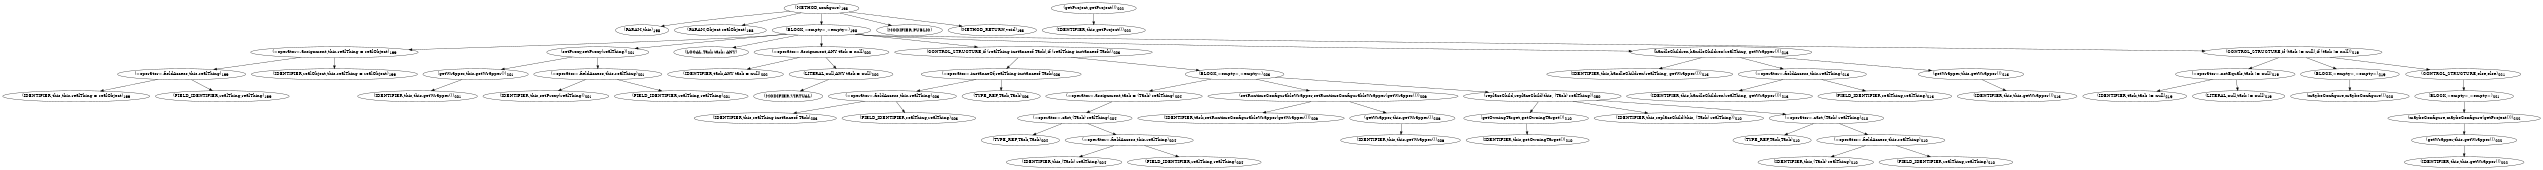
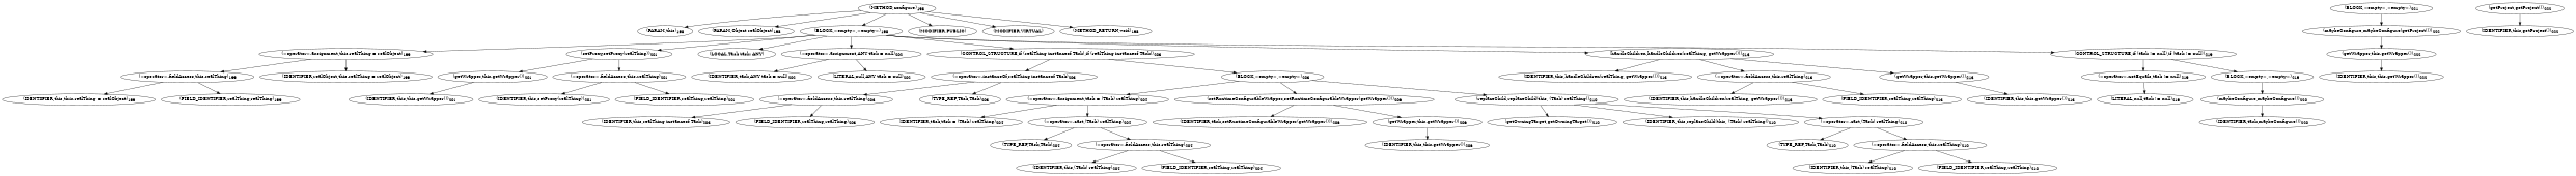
  digraph {
    n1 [label=<(METHOD,configure)<SUB>198</SUB>>]
    n2 [label=<(PARAM,this)<SUB>198</SUB>>]
    n3 [label=<(PARAM,Object realObject)<SUB>198</SUB>>]
    n4 [label=<(BLOCK,&lt;empty&gt;,&lt;empty&gt;)<SUB>198</SUB>>]
    n5 [label=<(MODIFIER,PUBLIC)>]
    n6 [label=<(MODIFIER,VIRTUAL)>]
    n7 [label=<(METHOD_RETURN,void)<SUB>198</SUB>>]
    n8 [label=<(&lt;operator&gt;.assignment,this.realThing = realObject)<SUB>199</SUB>>]
    n9 [label=<(setProxy,setProxy(realThing))<SUB>201</SUB>>]
    n10 [label=<(LOCAL,Task task: ANY)>]
    n11 [label=<(&lt;operator&gt;.assignment,ANY task = null)<SUB>202</SUB>>]
    n12 [label=<(CONTROL_STRUCTURE,if (realThing instanceof Task),if (realThing instanceof Task))<SUB>203</SUB>>]
    n13 [label=<(handleChildren,handleChildren(realThing, getWrapper()))<SUB>213</SUB>>]
    n14 [label=<(CONTROL_STRUCTURE,if (task != null),if (task != null))<SUB>219</SUB>>]
    n15 [label=<(&lt;operator&gt;.fieldAccess,this.realThing)<SUB>199</SUB>>]
    n16 [label=<(IDENTIFIER,realObject,this.realThing = realObject)<SUB>199</SUB>>]
    n17 [label=<(getWrapper,this.getWrapper())<SUB>201</SUB>>]
    n18 [label=<(&lt;operator&gt;.fieldAccess,this.realThing)<SUB>201</SUB>>]
    n19 [label=<(IDENTIFIER,task,ANY task = null)<SUB>202</SUB>>]
    n20 [label=<(LITERAL,null,ANY task = null)<SUB>202</SUB>>]
    n21 [label=<(&lt;operator&gt;.instanceOf,realThing instanceof Task)<SUB>203</SUB>>]
    n22 [label=<(BLOCK,&lt;empty&gt;,&lt;empty&gt;)<SUB>203</SUB>>]
    n23 [label=<(IDENTIFIER,this,handleChildren(realThing, getWrapper()))<SUB>213</SUB>>]
    n24 [label=<(&lt;operator&gt;.fieldAccess,this.realThing)<SUB>213</SUB>>]
    n25 [label=<(getWrapper,this.getWrapper())<SUB>213</SUB>>]
    n26 [label=<(&lt;operator&gt;.notEquals,task != null)<SUB>219</SUB>>]
    n27 [label=<(BLOCK,&lt;empty&gt;,&lt;empty&gt;)<SUB>219</SUB>>]
-   n28 [label=<(CONTROL_STRUCTURE,else,else)<SUB>221</SUB>>]
    n29 [label=<(IDENTIFIER,this,this.realThing = realObject)<SUB>199</SUB>>]
    n30 [label=<(FIELD_IDENTIFIER,realThing,realThing)<SUB>199</SUB>>]
    n31 [label=<(IDENTIFIER,this,this.getWrapper())<SUB>201</SUB>>]
    n32 [label=<(IDENTIFIER,this,setProxy(realThing))<SUB>201</SUB>>]
    n33 [label=<(FIELD_IDENTIFIER,realThing,realThing)<SUB>201</SUB>>]
    n34 [label=<(&lt;operator&gt;.fieldAccess,this.realThing)<SUB>203</SUB>>]
    n35 [label=<(TYPE_REF,Task,Task)<SUB>203</SUB>>]
    n36 [label=<(&lt;operator&gt;.assignment,task = (Task) realThing)<SUB>204</SUB>>]
    n37 [label=<(setRuntimeConfigurableWrapper,setRuntimeConfigurableWrapper(getWrapper()))<SUB>206</SUB>>]
-   n38 [label=<(replaceChild,replaceChild(this, (Task) realThing))<SUB>250</SUB>>]
+   n38 [label=<(replaceChild,replaceChild(this, (Task) realThing))<SUB>210</SUB>>]
    n39 [label=<(IDENTIFIER,this,realThing instanceof Task)<SUB>203</SUB>>]
    n40 [label=<(FIELD_IDENTIFIER,realThing,realThing)<SUB>203</SUB>>]
+   n41 [label=<(IDENTIFIER,task,task = (Task) realThing)<SUB>204</SUB>>]
    n42 [label=<(&lt;operator&gt;.cast,(Task) realThing)<SUB>204</SUB>>]
    n43 [label=<(IDENTIFIER,task,setRuntimeConfigurableWrapper(getWrapper()))<SUB>206</SUB>>]
    n44 [label=<(getWrapper,this.getWrapper())<SUB>206</SUB>>]
    n45 [label=<(getOwningTarget,getOwningTarget())<SUB>210</SUB>>]
    n46 [label=<(IDENTIFIER,this,replaceChild(this, (Task) realThing))<SUB>210</SUB>>]
    n47 [label=<(&lt;operator&gt;.cast,(Task) realThing)<SUB>210</SUB>>]
    n48 [label=<(TYPE_REF,Task,Task)<SUB>204</SUB>>]
    n49 [label=<(&lt;operator&gt;.fieldAccess,this.realThing)<SUB>204</SUB>>]
    n50 [label=<(IDENTIFIER,this,(Task) realThing)<SUB>204</SUB>>]
    n51 [label=<(FIELD_IDENTIFIER,realThing,realThing)<SUB>204</SUB>>]
    n52 [label=<(IDENTIFIER,this,this.getWrapper())<SUB>206</SUB>>]
-   n53 [label=<(IDENTIFIER,this,getOwningTarget())<SUB>210</SUB>>]
    n54 [label=<(TYPE_REF,Task,Task)<SUB>210</SUB>>]
    n55 [label=<(&lt;operator&gt;.fieldAccess,this.realThing)<SUB>210</SUB>>]
    n56 [label=<(IDENTIFIER,this,(Task) realThing)<SUB>210</SUB>>]
    n57 [label=<(FIELD_IDENTIFIER,realThing,realThing)<SUB>210</SUB>>]
    n58 [label=<(IDENTIFIER,this,handleChildren(realThing, getWrapper()))<SUB>213</SUB>>]
    n59 [label=<(FIELD_IDENTIFIER,realThing,realThing)<SUB>213</SUB>>]
    n60 [label=<(IDENTIFIER,this,this.getWrapper())<SUB>213</SUB>>]
-   n61 [label=<(IDENTIFIER,task,task != null)<SUB>219</SUB>>]
    n62 [label=<(LITERAL,null,task != null)<SUB>219</SUB>>]
    n63 [label=<(maybeConfigure,maybeConfigure())<SUB>220</SUB>>]
    n64 [label=<(BLOCK,&lt;empty&gt;,&lt;empty&gt;)<SUB>221</SUB>>]
+   n65 [label=<(IDENTIFIER,task,maybeConfigure())<SUB>220</SUB>>]
    n66 [label=<(maybeConfigure,maybeConfigure(getProject()))<SUB>222</SUB>>]
    n67 [label=<(getWrapper,this.getWrapper())<SUB>222</SUB>>]
    n68 [label=<(IDENTIFIER,this,this.getWrapper())<SUB>222</SUB>>]
    n69 [label=<(getProject,getProject())<SUB>222</SUB>>]
    n70 [label=<(IDENTIFIER,this,getProject())<SUB>222</SUB>>]
    n1 -> n2
    n1 -> n3
    n1 -> n4
    n1 -> n5
-   n20 -> n6
+   n1 -> n6
    n1 -> n7
    n4 -> n8
    n4 -> n9
    n4 -> n10
    n4 -> n11
    n4 -> n12
    n4 -> n13
    n4 -> n14
    n8 -> n15
    n8 -> n16
    n9 -> n17
    n9 -> n18
    n11 -> n19
    n11 -> n20
    n12 -> n21
    n12 -> n22
    n13 -> n23
    n13 -> n24
    n13 -> n25
    n14 -> n26
    n14 -> n27
-   n14 -> n28
    n15 -> n29
    n15 -> n30
    n17 -> n31
    n18 -> n32
    n18 -> n33
    n21 -> n34
    n21 -> n35
    n22 -> n36
    n22 -> n37
    n22 -> n38
    n24 -> n58
    n24 -> n59
    n25 -> n60
-   n26 -> n61
    n26 -> n62
    n27 -> n63
-   n28 -> n64
    n34 -> n39
    n34 -> n40
+   n36 -> n41
    n36 -> n42
    n37 -> n43
    n37 -> n44
    n38 -> n45
    n38 -> n46
    n38 -> n47
    n42 -> n48
    n42 -> n49
    n44 -> n52
-   n45 -> n53
    n47 -> n54
    n47 -> n55
    n49 -> n50
    n49 -> n51
    n55 -> n56
    n55 -> n57
+   n63 -> n65
    n64 -> n66
    n66 -> n67
    n67 -> n68
    n69 -> n70
  }
